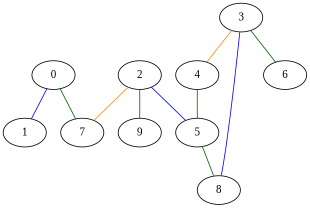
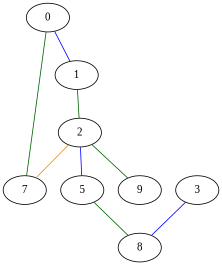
  graph {
    fontname="Liberation Serif"
    node [fontname="Liberation Serif" type=intersection x=275]
    edge [color=darkgreen fontname="Liberation Serif" frequency=1 type0=line]
    0 [type=corner x=109 y=23]
    1 [type=corner x=103 y=3]
    7 [y=160]
    2 [y=8]
    5 [x=428 y=2]
    9 [type=endpoint x=286 y=31]
    8 [type=endpoint x=461 y=-20]
    3 [x=270 y=151]
-   4 [type=corner x=440 y=32]
-   6 [type=endpoint x=260 y=527]
    0 -- 1 [angle0=1.28 color=blue]
    0 -- 7 [angle0=.69]
+   1 -- 2 [angle0=.03]
    2 -- 7 [angle0=-1.57 color=darkorange]
    2 -- 5 [angle0=-.04 color=blue]
    2 -- 9 [angle0=1.12]
    5 -- 8 [angle0=-.59]
    3 -- 8 [angle0=1.06 color=blue]
-   3 -- 4 [angle0=-.61 color=darkorange]
-   3 -- 6 [angle0=-1.54]
-   4 -- 5 [angle0=1.19]
  }
